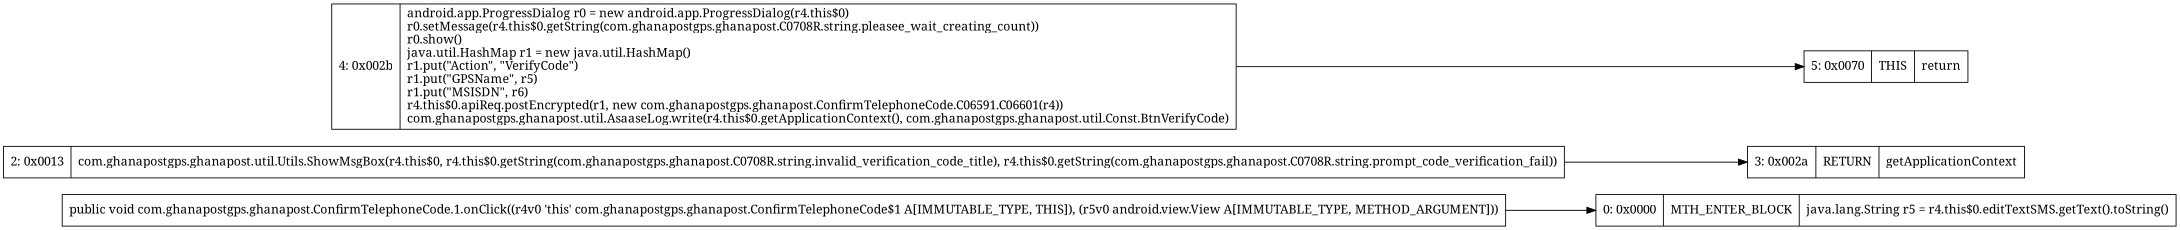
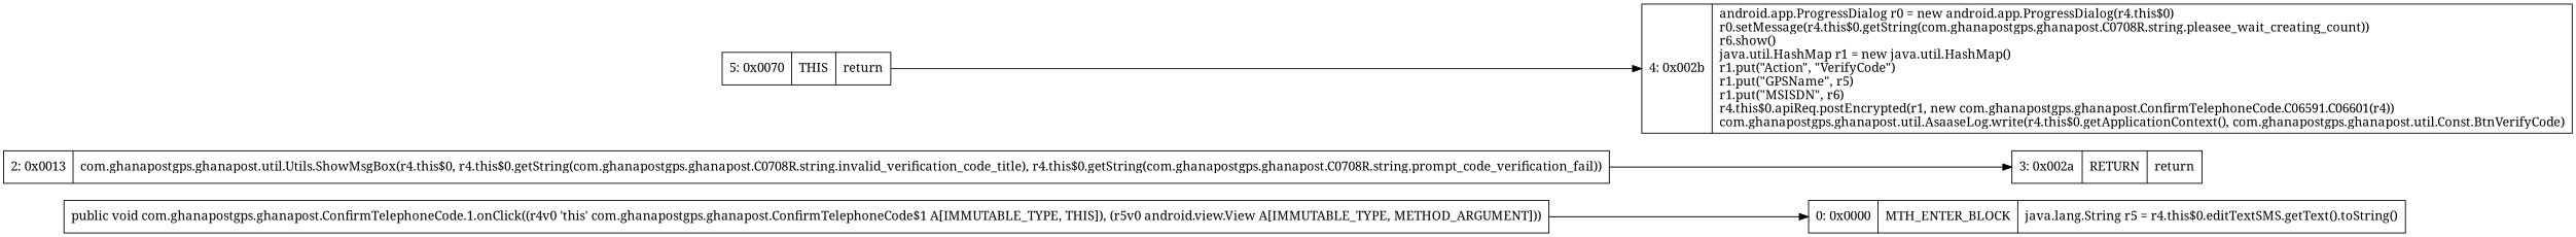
  digraph {
    fontname="Noto Serif"
    rankdir=LR
    node [fontname="Noto Serif" shape=record]
    edge [fontname="Noto Serif"]
    n1 [label="{0\:\ 0x0000|MTH_ENTER_BLOCK\l|java.lang.String r5 = r4.this$0.editTextSMS.getText().toString()\l}"]
    n2 [label="{2\:\ 0x0013|com.ghanapostgps.ghanapost.util.Utils.ShowMsgBox(r4.this$0, r4.this$0.getString(com.ghanapostgps.ghanapost.C0708R.string.invalid_verification_code_title), r4.this$0.getString(com.ghanapostgps.ghanapost.C0708R.string.prompt_code_verification_fail))\l}"]
-   n3 [label="{3\:\ 0x002a|RETURN\l|getApplicationContext\l}"]
-   n4 [label="{4\:\ 0x002b|android.app.ProgressDialog r0 = new android.app.ProgressDialog(r4.this$0)\lr0.setMessage(r4.this$0.getString(com.ghanapostgps.ghanapost.C0708R.string.pleasee_wait_creating_count))\lr0.show()\ljava.util.HashMap r1 = new java.util.HashMap()\lr1.put(\"Action\", \"VerifyCode\")\lr1.put(\"GPSName\", r5)\lr1.put(\"MSISDN\", r6)\lr4.this$0.apiReq.postEncrypted(r1, new com.ghanapostgps.ghanapost.ConfirmTelephoneCode.C06591.C06601(r4))\lcom.ghanapostgps.ghanapost.util.AsaaseLog.write(r4.this$0.getApplicationContext(), com.ghanapostgps.ghanapost.util.Const.BtnVerifyCode)\l}"]
+   n3 [label="{3\:\ 0x002a|RETURN\l|return\l}"]
+   n4 [label="{4\:\ 0x002b|android.app.ProgressDialog r0 = new android.app.ProgressDialog(r4.this$0)\lr0.setMessage(r4.this$0.getString(com.ghanapostgps.ghanapost.C0708R.string.pleasee_wait_creating_count))\lr6.show()\ljava.util.HashMap r1 = new java.util.HashMap()\lr1.put(\"Action\", \"VerifyCode\")\lr1.put(\"GPSName\", r5)\lr1.put(\"MSISDN\", r6)\lr4.this$0.apiReq.postEncrypted(r1, new com.ghanapostgps.ghanapost.ConfirmTelephoneCode.C06591.C06601(r4))\lcom.ghanapostgps.ghanapost.util.AsaaseLog.write(r4.this$0.getApplicationContext(), com.ghanapostgps.ghanapost.util.Const.BtnVerifyCode)\l}"]
    n5 [label="{5\:\ 0x0070|THIS\l|return\l}"]
    n6 [label="{public void com.ghanapostgps.ghanapost.ConfirmTelephoneCode.1.onClick((r4v0 'this' com.ghanapostgps.ghanapost.ConfirmTelephoneCode$1 A[IMMUTABLE_TYPE, THIS]), (r5v0 android.view.View A[IMMUTABLE_TYPE, METHOD_ARGUMENT])) }"]
    n2 -> n3
-   n4 -> n5
+   n5 -> n4
    n6 -> n1
  }
